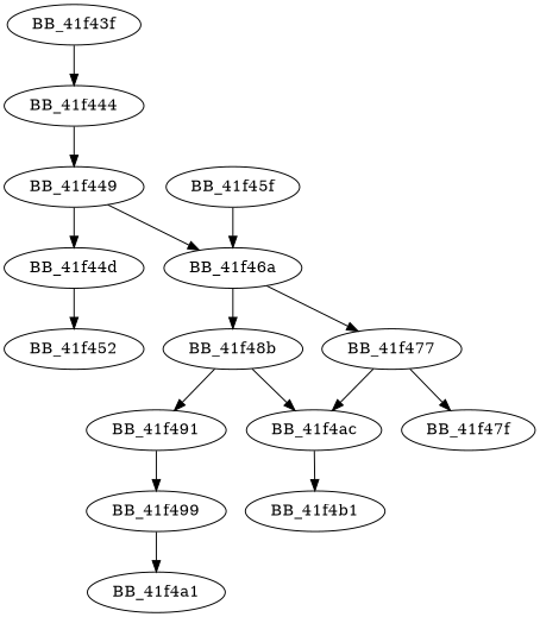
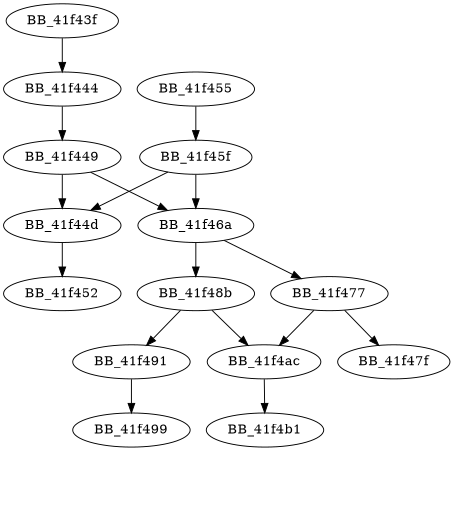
  digraph {
    BB_41f43f
    BB_41f444
    BB_41f449
    BB_41f44d
    BB_41f46a
    BB_41f452
+   BB_41f455
    BB_41f45f
    BB_41f477
    BB_41f48b
    BB_41f47f
    BB_41f4ac
    BB_41f4b1
    BB_41f491
    BB_41f499
-   BB_41f4a1
    BB_41f43f -> BB_41f444
    BB_41f444 -> BB_41f449
    BB_41f449 -> BB_41f44d
    BB_41f449 -> BB_41f46a
    BB_41f44d -> BB_41f452
    BB_41f46a -> BB_41f477
    BB_41f46a -> BB_41f48b
+   BB_41f455 -> BB_41f45f
+   BB_41f45f -> BB_41f44d
    BB_41f45f -> BB_41f46a
    BB_41f477 -> BB_41f47f
    BB_41f477 -> BB_41f4ac
    BB_41f48b -> BB_41f4ac
    BB_41f48b -> BB_41f491
    BB_41f4ac -> BB_41f4b1
    BB_41f491 -> BB_41f499
-   BB_41f499 -> BB_41f4a1
  }
